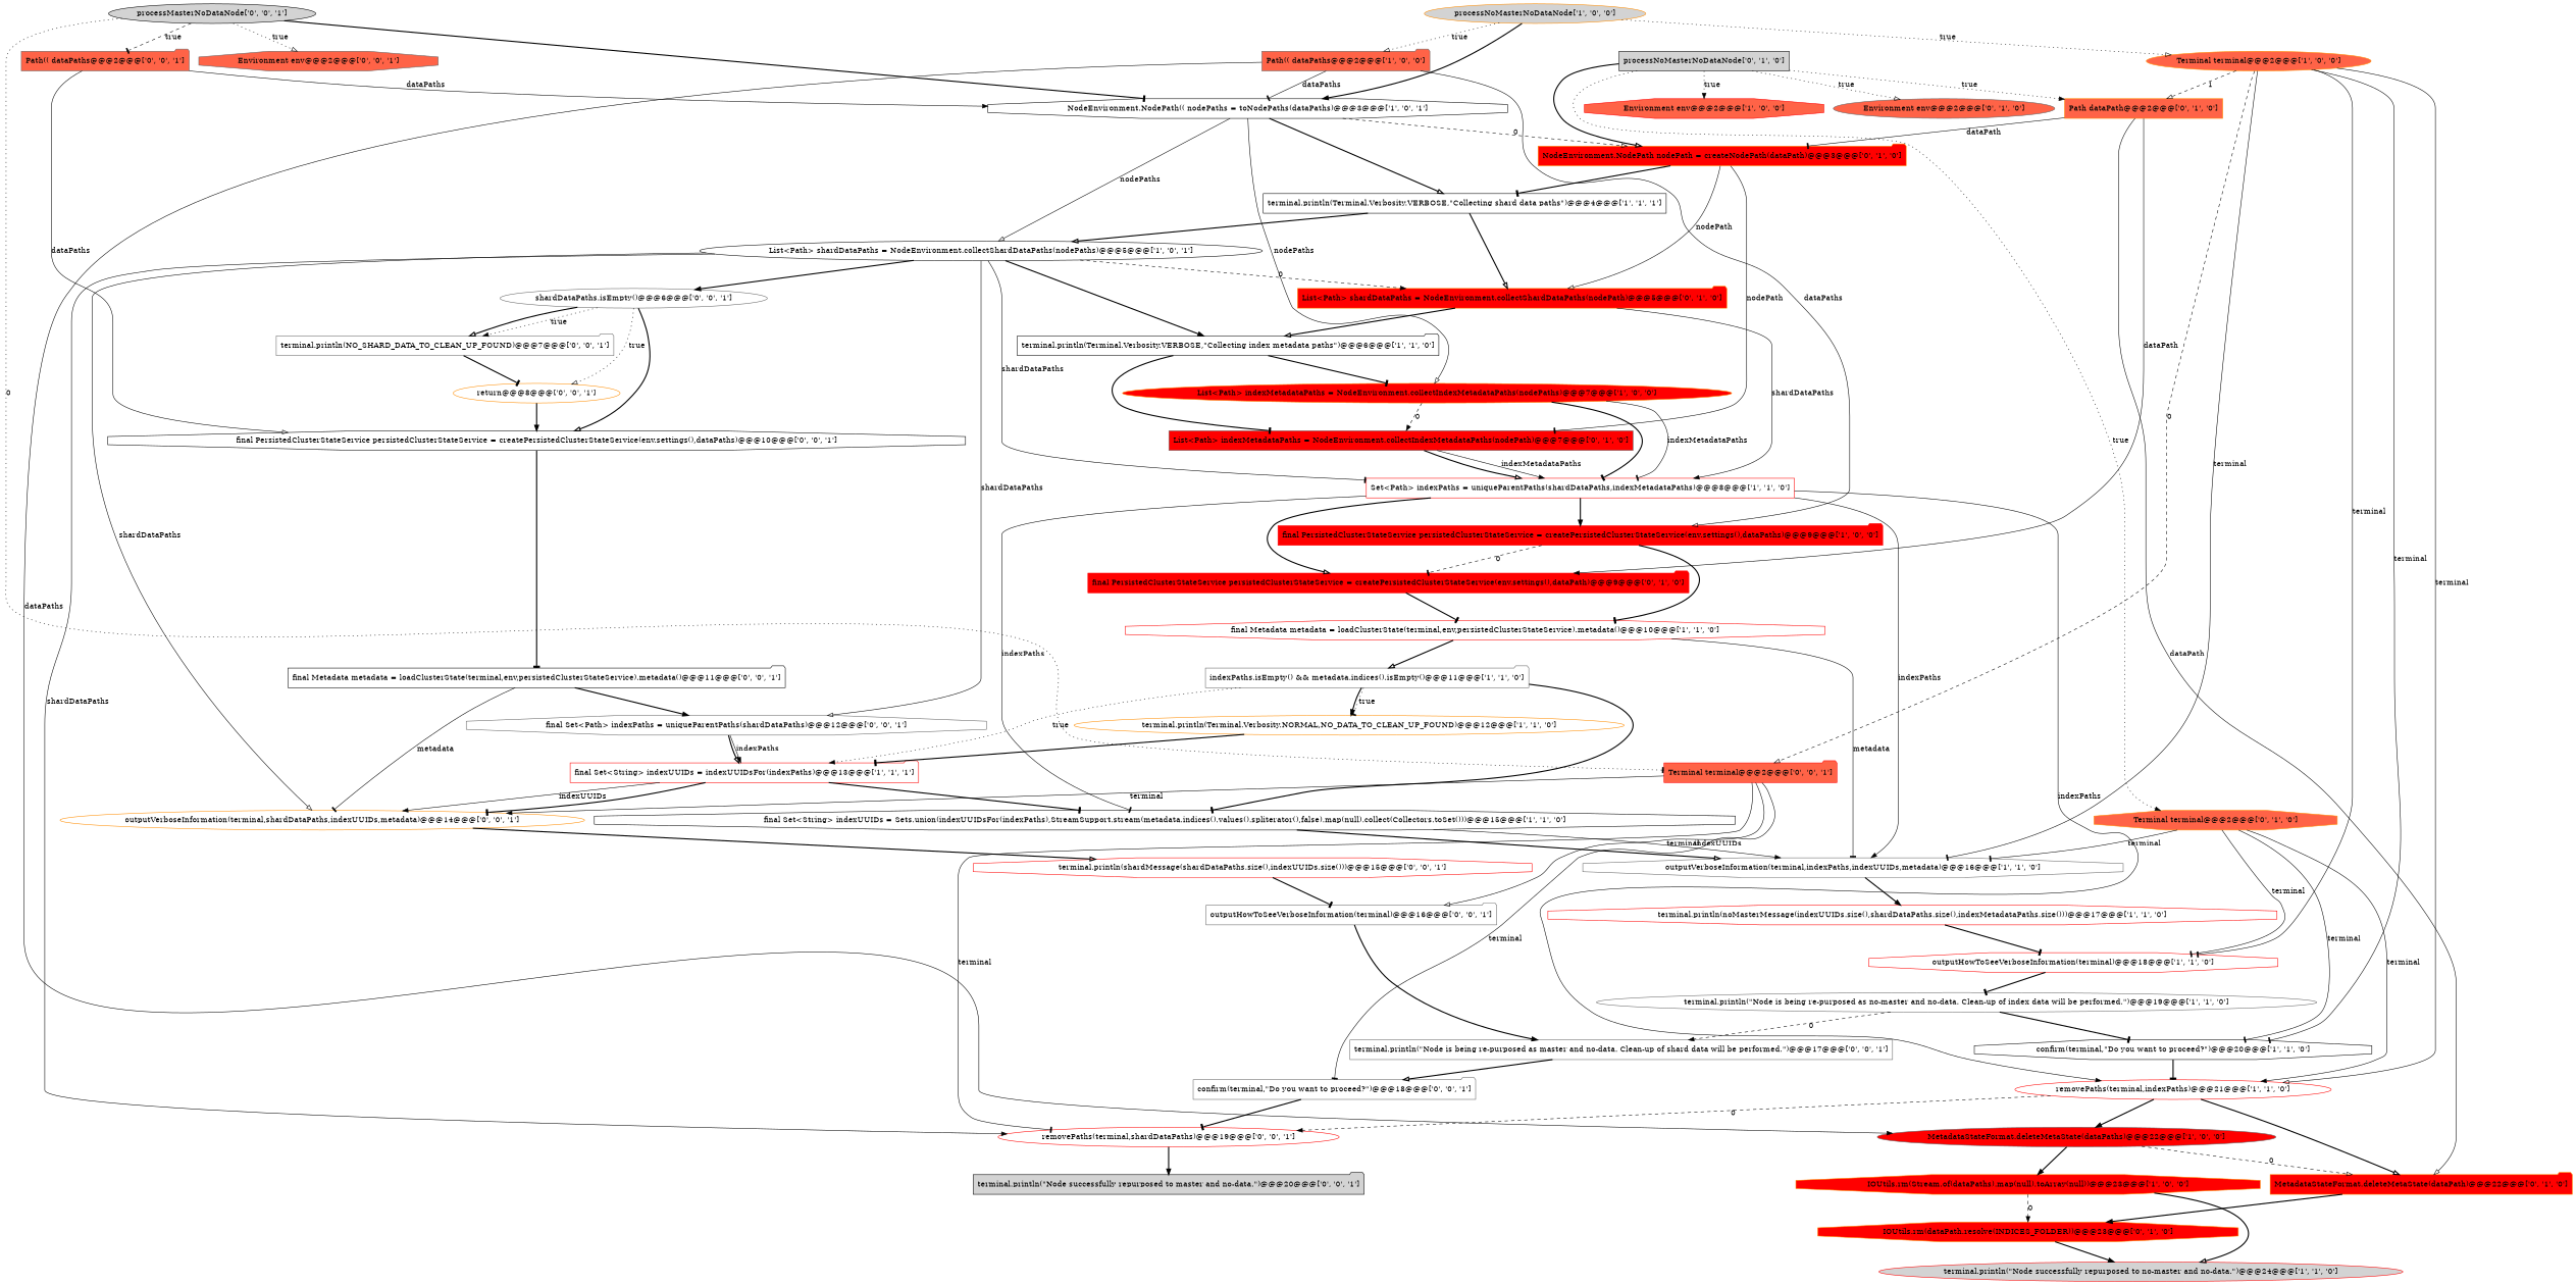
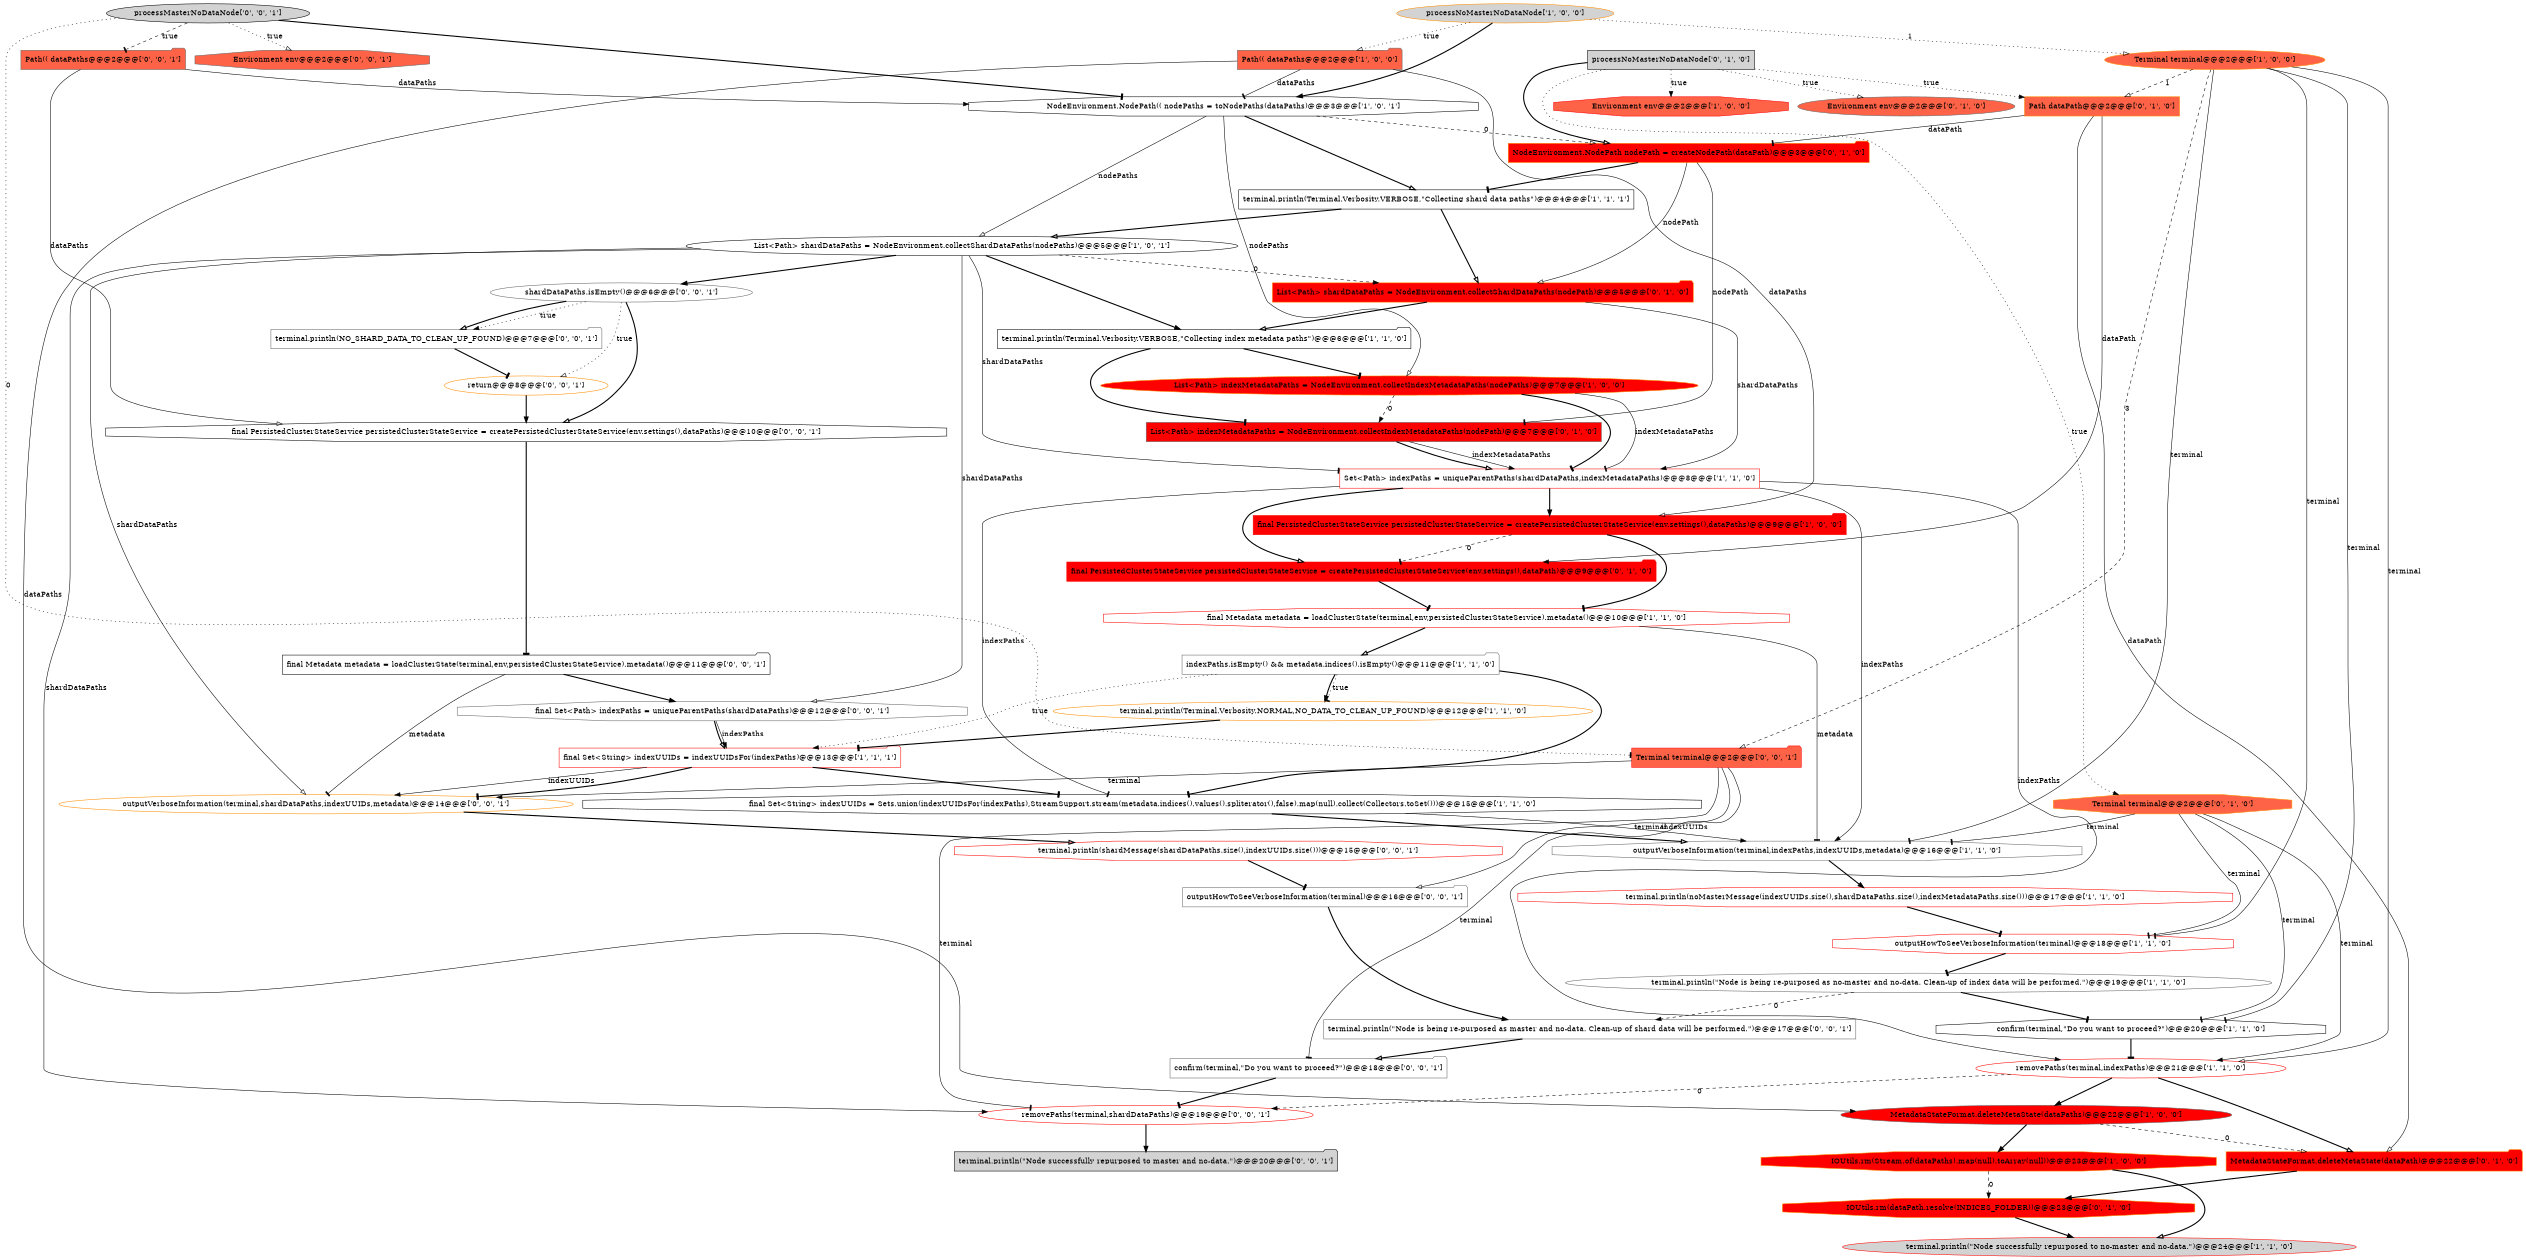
  digraph {
    node [color=gray40 fillcolor=white shape=folder style=filled]
    edge [arrowhead=tee style=bold]
    n1 [color=red label="removePaths(terminal,shardDataPaths)@@@19@@@['0', '0', '1']" shape=ellipse]
    n2 [color=black fillcolor=lightgray label="terminal.println(\"Node successfully repurposed to master and no-data.\")@@@20@@@['0', '0', '1']"]
    n3 [color=red fillcolor=tomato label="Terminal terminal@@@2@@@['0', '0', '1']"]
    n4 [label="confirm(terminal,\"Do you want to proceed?\")@@@18@@@['0', '0', '1']"]
    n5 [color=darkorange label="outputVerboseInformation(terminal,shardDataPaths,indexUUIDs,metadata)@@@14@@@['0', '0', '1']" shape=ellipse]
    n6 [label="outputHowToSeeVerboseInformation(terminal)@@@16@@@['0', '0', '1']"]
    n7 [color=red label="terminal.println(shardMessage(shardDataPaths.size(),indexUUIDs.size()))@@@15@@@['0', '0', '1']" shape=octagon]
    n8 [label="terminal.println(\"Node is being re-purposed as master and no-data. Clean-up of shard data will be performed.\")@@@17@@@['0', '0', '1']" shape=box]
    n9 [color=black label="final Metadata metadata = loadClusterState(terminal,env,persistedClusterStateService).metadata()@@@11@@@['0', '0', '1']"]
    n10 [label="final Set<Path> indexPaths = uniqueParentPaths(shardDataPaths)@@@12@@@['0', '0', '1']" shape=octagon]
    n11 [color=red label="final Set<String> indexUUIDs = indexUUIDsFor(indexPaths)@@@13@@@['1', '1', '1']"]
    n12 [color=red fillcolor=tomato label="Environment env@@@2@@@['1', '0', '0']" shape=octagon]
    n13 [color=darkorange fillcolor=tomato label="Terminal terminal@@@2@@@['1', '0', '0']" shape=ellipse]
    n14 [color=darkorange fillcolor=tomato label="Path dataPath@@@2@@@['0', '1', '0']" shape=box]
    n15 [label="outputVerboseInformation(terminal,indexPaths,indexUUIDs,metadata)@@@16@@@['1', '1', '0']" shape=octagon]
    n16 [color=red label="removePaths(terminal,indexPaths)@@@21@@@['1', '1', '0']" shape=ellipse]
    n17 [color=red label="outputHowToSeeVerboseInformation(terminal)@@@18@@@['1', '1', '0']" shape=octagon]
    n18 [color=black label="confirm(terminal,\"Do you want to proceed?\")@@@20@@@['1', '1', '0']" shape=octagon]
    n19 [color=red fillcolor=red label="final PersistedClusterStateService persistedClusterStateService = createPersistedClusterStateService(env.settings(),dataPath)@@@9@@@['0', '1', '0']"]
    n20 [color=darkorange fillcolor=red label="MetadataStateFormat.deleteMetaState(dataPath)@@@22@@@['0', '1', '0']"]
    n21 [color=darkorange fillcolor=red label="NodeEnvironment.NodePath nodePath = createNodePath(dataPath)@@@3@@@['0', '1', '0']"]
    n22 [color=red label="terminal.println(noMasterMessage(indexUUIDs.size(),shardDataPaths.size(),indexMetadataPaths.size()))@@@17@@@['1', '1', '0']" shape=octagon]
    n23 [fillcolor=red label="MetadataStateFormat.deleteMetaState(dataPaths)@@@22@@@['1', '0', '0']" shape=ellipse]
    n24 [label="terminal.println(\"Node is being re-purposed as no-master and no-data. Clean-up of index data will be performed.\")@@@19@@@['1', '1', '0']" shape=ellipse]
    n25 [color=darkorange label="return@@@8@@@['0', '0', '1']" shape=ellipse]
    n26 [color=black label="final PersistedClusterStateService persistedClusterStateService = createPersistedClusterStateService(env.settings(),dataPaths)@@@10@@@['0', '0', '1']" shape=octagon]
    n27 [color=red label="Set<Path> indexPaths = uniqueParentPaths(shardDataPaths,indexMetadataPaths)@@@8@@@['1', '1', '0']" shape=box]
    n28 [color=black label="final Set<String> indexUUIDs = Sets.union(indexUUIDsFor(indexPaths),StreamSupport.stream(metadata.indices().values().spliterator(),false).map(null).collect(Collectors.toSet()))@@@15@@@['1', '1', '0']" shape=octagon]
    n29 [color=red fillcolor=red label="final PersistedClusterStateService persistedClusterStateService = createPersistedClusterStateService(env.settings(),dataPaths)@@@9@@@['1', '0', '0']"]
    n30 [color=red label="final Metadata metadata = loadClusterState(terminal,env,persistedClusterStateService).metadata()@@@10@@@['1', '1', '0']" shape=octagon]
    n31 [fillcolor=red label="List<Path> indexMetadataPaths = NodeEnvironment.collectIndexMetadataPaths(nodePath)@@@7@@@['0', '1', '0']" shape=box]
    n32 [color=darkorange fillcolor=red label="IOUtils.rm(dataPath.resolve(INDICES_FOLDER))@@@23@@@['0', '1', '0']" shape=octagon]
    n33 [color=red fillcolor=lightgray label="terminal.println(\"Node successfully repurposed to no-master and no-data.\")@@@24@@@['1', '1', '0']" shape=ellipse]
    n34 [label="indexPaths.isEmpty() && metadata.indices().isEmpty()@@@11@@@['1', '1', '0']"]
    n35 [color=black label="terminal.println(Terminal.Verbosity.VERBOSE,\"Collecting shard data paths\")@@@4@@@['1', '1', '1']" shape=box]
    n36 [color=darkorange fillcolor=red label="List<Path> shardDataPaths = NodeEnvironment.collectShardDataPaths(nodePath)@@@5@@@['0', '1', '0']"]
    n37 [color=darkorange label="terminal.println(Terminal.Verbosity.NORMAL,NO_DATA_TO_CLEAN_UP_FOUND)@@@12@@@['1', '1', '0']" shape=ellipse]
    n38 [color=darkorange fillcolor=red label="IOUtils.rm(Stream.of(dataPaths).map(null).toArray(null))@@@23@@@['1', '0', '0']" shape=octagon]
    n39 [color=black label="List<Path> shardDataPaths = NodeEnvironment.collectShardDataPaths(nodePaths)@@@5@@@['1', '0', '1']" shape=ellipse]
    n40 [color=black label="terminal.println(Terminal.Verbosity.VERBOSE,\"Collecting index metadata paths\")@@@6@@@['1', '1', '0']"]
    n41 [label="shardDataPaths.isEmpty()@@@6@@@['0', '0', '1']" shape=ellipse]
    n42 [color=black fillcolor=lightgray label="processNoMasterNoDataNode['0', '1', '0']" shape=box]
    n43 [color=darkorange fillcolor=tomato label="Terminal terminal@@@2@@@['0', '1', '0']" shape=octagon]
    n44 [fillcolor=tomato label="Environment env@@@2@@@['0', '1', '0']" shape=ellipse]
    n45 [color=black fillcolor=lightgray label="processMasterNoDataNode['0', '0', '1']" shape=ellipse]
    n46 [color=black label="NodeEnvironment.NodePath(( nodePaths = toNodePaths(dataPaths)@@@3@@@['1', '0', '1']" shape=octagon]
    n47 [fillcolor=tomato label="Environment env@@@2@@@['0', '0', '1']" shape=octagon]
    n48 [fillcolor=tomato label="Path(( dataPaths@@@2@@@['0', '0', '1']"]
    n49 [color=darkorange fillcolor=red label="List<Path> indexMetadataPaths = NodeEnvironment.collectIndexMetadataPaths(nodePaths)@@@7@@@['1', '0', '0']" shape=ellipse]
    n50 [color=darkorange fillcolor=lightgray label="processNoMasterNoDataNode['1', '0', '0']" shape=ellipse]
    n51 [fillcolor=tomato label="Path(( dataPaths@@@2@@@['1', '0', '0']"]
    n52 [label="terminal.println(NO_SHARD_DATA_TO_CLEAN_UP_FOUND)@@@7@@@['0', '0', '1']"]
    n1 -> n2 [arrowhead=normal]
    n3 -> n1 [label=terminal style=solid]
    n3 -> n4 [label=terminal style=solid]
    n3 -> n5 [arrowhead=normal label=terminal style=solid]
    n3 -> n6 [arrowhead=onormal label=terminal style=solid]
    n4 -> n1
    n5 -> n7 [arrowhead=onormal]
    n6 -> n8 [arrowhead=normal]
    n7 -> n6
    n8 -> n4 [arrowhead=onormal]
    n9 -> n5 [label=metadata style=solid]
    n9 -> n10 [arrowhead=normal]
    n10 -> n11 [arrowhead=normal label=indexPaths style=solid]
    n10 -> n11 [arrowhead=onormal]
    n11 -> n5 [arrowhead=normal label=indexUUIDs style=solid]
    n11 -> n5
    n11 -> n28
-   n13 -> n3 [arrowhead=onormal label=0 style=dashed]
+   n13 -> n3 [arrowhead=onormal label=3 style=dashed]
    n13 -> n14 [arrowhead=onormal label=1 style=dashed]
    n13 -> n15 [label=terminal style=solid]
    n13 -> n16 [arrowhead=onormal label=terminal style=solid]
    n13 -> n17 [label=terminal style=solid]
    n13 -> n18 [label=terminal style=solid]
    n14 -> n19 [arrowhead=normal label=dataPath style=solid]
    n14 -> n20 [arrowhead=onormal label=dataPath style=solid]
    n14 -> n21 [label=dataPath style=solid]
    n15 -> n22 [arrowhead=normal]
    n16 -> n1 [arrowhead=normal label=0 style=dashed]
    n16 -> n20 [arrowhead=onormal]
    n16 -> n23 [arrowhead=normal]
    n17 -> n24
    n18 -> n16
    n19 -> n30
    n20 -> n32 [arrowhead=normal]
    n21 -> n31 [label=nodePath style=solid]
    n21 -> n35
    n21 -> n36 [arrowhead=onormal label=nodePath style=solid]
    n22 -> n17
    n23 -> n20 [arrowhead=onormal label=0 style=dashed]
    n23 -> n38 [arrowhead=normal]
    n24 -> n8 [arrowhead=normal label=0 style=dashed]
    n24 -> n18
    n25 -> n26 [arrowhead=normal]
    n26 -> n9
    n27 -> n15 [arrowhead=normal label=indexPaths style=solid]
    n27 -> n16 [arrowhead=normal label=indexPaths style=solid]
    n27 -> n19 [arrowhead=onormal]
    n27 -> n28 [label=indexPaths style=solid]
    n27 -> n29 [arrowhead=normal]
    n28 -> n15 [arrowhead=normal label=indexUUIDs style=solid]
    n28 -> n15 [arrowhead=onormal]
    n29 -> n19 [label=0 style=dashed]
    n29 -> n30
    n30 -> n15 [label=metadata style=solid]
    n30 -> n34 [arrowhead=onormal]
    n31 -> n27 [arrowhead=onormal]
    n31 -> n27 [arrowhead=normal label=indexMetadataPaths style=solid]
    n32 -> n33 [arrowhead=normal]
    n34 -> n11 [arrowhead=normal label=true style=dotted]
    n34 -> n28
    n34 -> n37 [arrowhead=normal]
    n34 -> n37 [label=true style=dotted]
    n35 -> n36 [arrowhead=onormal]
    n35 -> n39 [arrowhead=onormal]
    n36 -> n27 [arrowhead=normal label=shardDataPaths style=solid]
    n36 -> n40 [arrowhead=onormal]
    n37 -> n11
    n38 -> n32 [arrowhead=normal label=0 style=dashed]
    n38 -> n33 [arrowhead=onormal]
    n39 -> n1 [arrowhead=normal label=shardDataPaths style=solid]
    n39 -> n5 [arrowhead=onormal label=shardDataPaths style=solid]
    n39 -> n10 [arrowhead=onormal label=shardDataPaths style=solid]
    n39 -> n27 [label=shardDataPaths style=solid]
    n39 -> n36 [arrowhead=normal label=0 style=dashed]
    n39 -> n40 [arrowhead=normal]
    n39 -> n41 [arrowhead=normal]
    n40 -> n31
    n40 -> n49
    n41 -> n25 [arrowhead=onormal label=true style=dotted]
    n41 -> n26 [arrowhead=onormal]
    n41 -> n52 [arrowhead=normal label=true style=dotted]
    n41 -> n52 [arrowhead=onormal]
    n42 -> n12 [arrowhead=normal label=true style=dotted]
    n42 -> n14 [arrowhead=normal label=true style=dotted]
    n42 -> n21 [arrowhead=onormal]
    n42 -> n43 [arrowhead=normal label=true style=dotted]
    n42 -> n44 [arrowhead=onormal label=true style=dotted]
    n43 -> n15 [label=terminal style=solid]
    n43 -> n16 [arrowhead=normal label=terminal style=solid]
    n43 -> n17 [label=terminal style=solid]
    n43 -> n18 [label=terminal style=solid]
    n45 -> n3 [label=0 style=dotted]
    n45 -> n46
    n45 -> n47 [arrowhead=onormal label=true style=dotted]
    n45 -> n48 [label=true style=dashed]
    n46 -> n21 [arrowhead=onormal label=0 style=dashed]
    n46 -> n35 [arrowhead=onormal]
    n46 -> n39 [arrowhead=onormal label=nodePaths style=solid]
    n46 -> n49 [arrowhead=onormal label=nodePaths style=solid]
    n48 -> n26 [arrowhead=onormal label=dataPaths style=solid]
    n48 -> n46 [arrowhead=normal label=dataPaths style=solid]
    n49 -> n27 [label=indexMetadataPaths style=solid]
    n49 -> n27
    n49 -> n31 [arrowhead=normal label=0 style=dashed]
-   n50 -> n13 [arrowhead=onormal label=true style=dotted]
+   n50 -> n13 [arrowhead=onormal label=1 style=dotted]
    n50 -> n46 [arrowhead=normal]
    n50 -> n51 [arrowhead=onormal label=true style=dotted]
    n51 -> n23 [arrowhead=normal label=dataPaths style=solid]
    n51 -> n29 [arrowhead=onormal label=dataPaths style=solid]
    n51 -> n46 [label=dataPaths style=solid]
    n52 -> n25
  }
